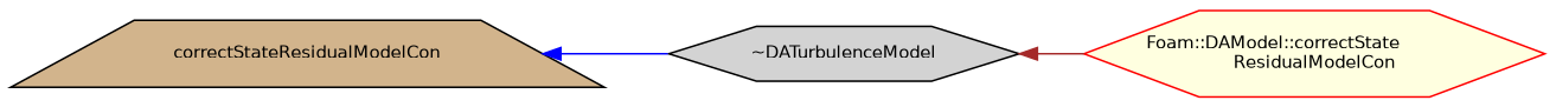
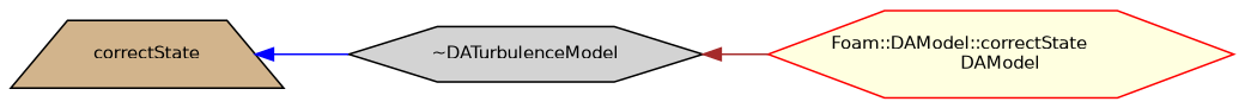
  digraph {
    rankdir=LR
    node [color=black fontname=Helvetica fontsize=10 shape=hexagon style=filled]
    edge [dir=back fontname=Helvetica fontsize=10 labelfontname=Helvetica labelfontsize=10 style=solid]
-   n1 [fillcolor=tan fontcolor=black height=0.2 label=correctStateResidualModelCon shape=trapezium width=0.4]
+   n1 [fillcolor=tan fontcolor=black height=0.2 label=correctState shape=trapezium width=0.4]
    n2 [fillcolor=lightgrey height=0.2 label="~DATurbulenceModel" width=0.4]
-   n3 [color=red fillcolor=lightyellow height=0.2 label="Foam::DAModel::correctState\lResidualModelCon" width=0.4]
+   n3 [color=red fillcolor=lightyellow height=0.2 label="Foam::DAModel::correctState\lDAModel" width=0.4]
    n1 -> n2 [color=blue]
    n2 -> n3 [color=brown]
  }
